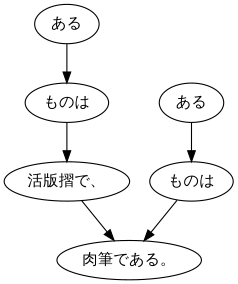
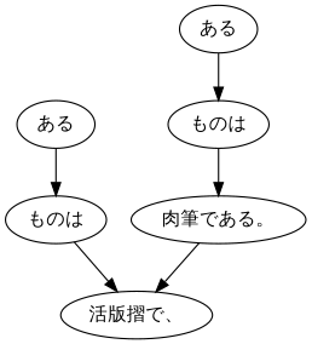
  digraph {
    n1 [label="ある"]
    n2 [label="ものは"]
    n3 [label="活版摺で、"]
    n4 [label="肉筆である。"]
    n5 [label="ある"]
    n6 [label="ものは"]
    n1 -> n2
    n2 -> n3
-   n3 -> n4
+   n4 -> n3
    n5 -> n6
    n6 -> n4
  }
